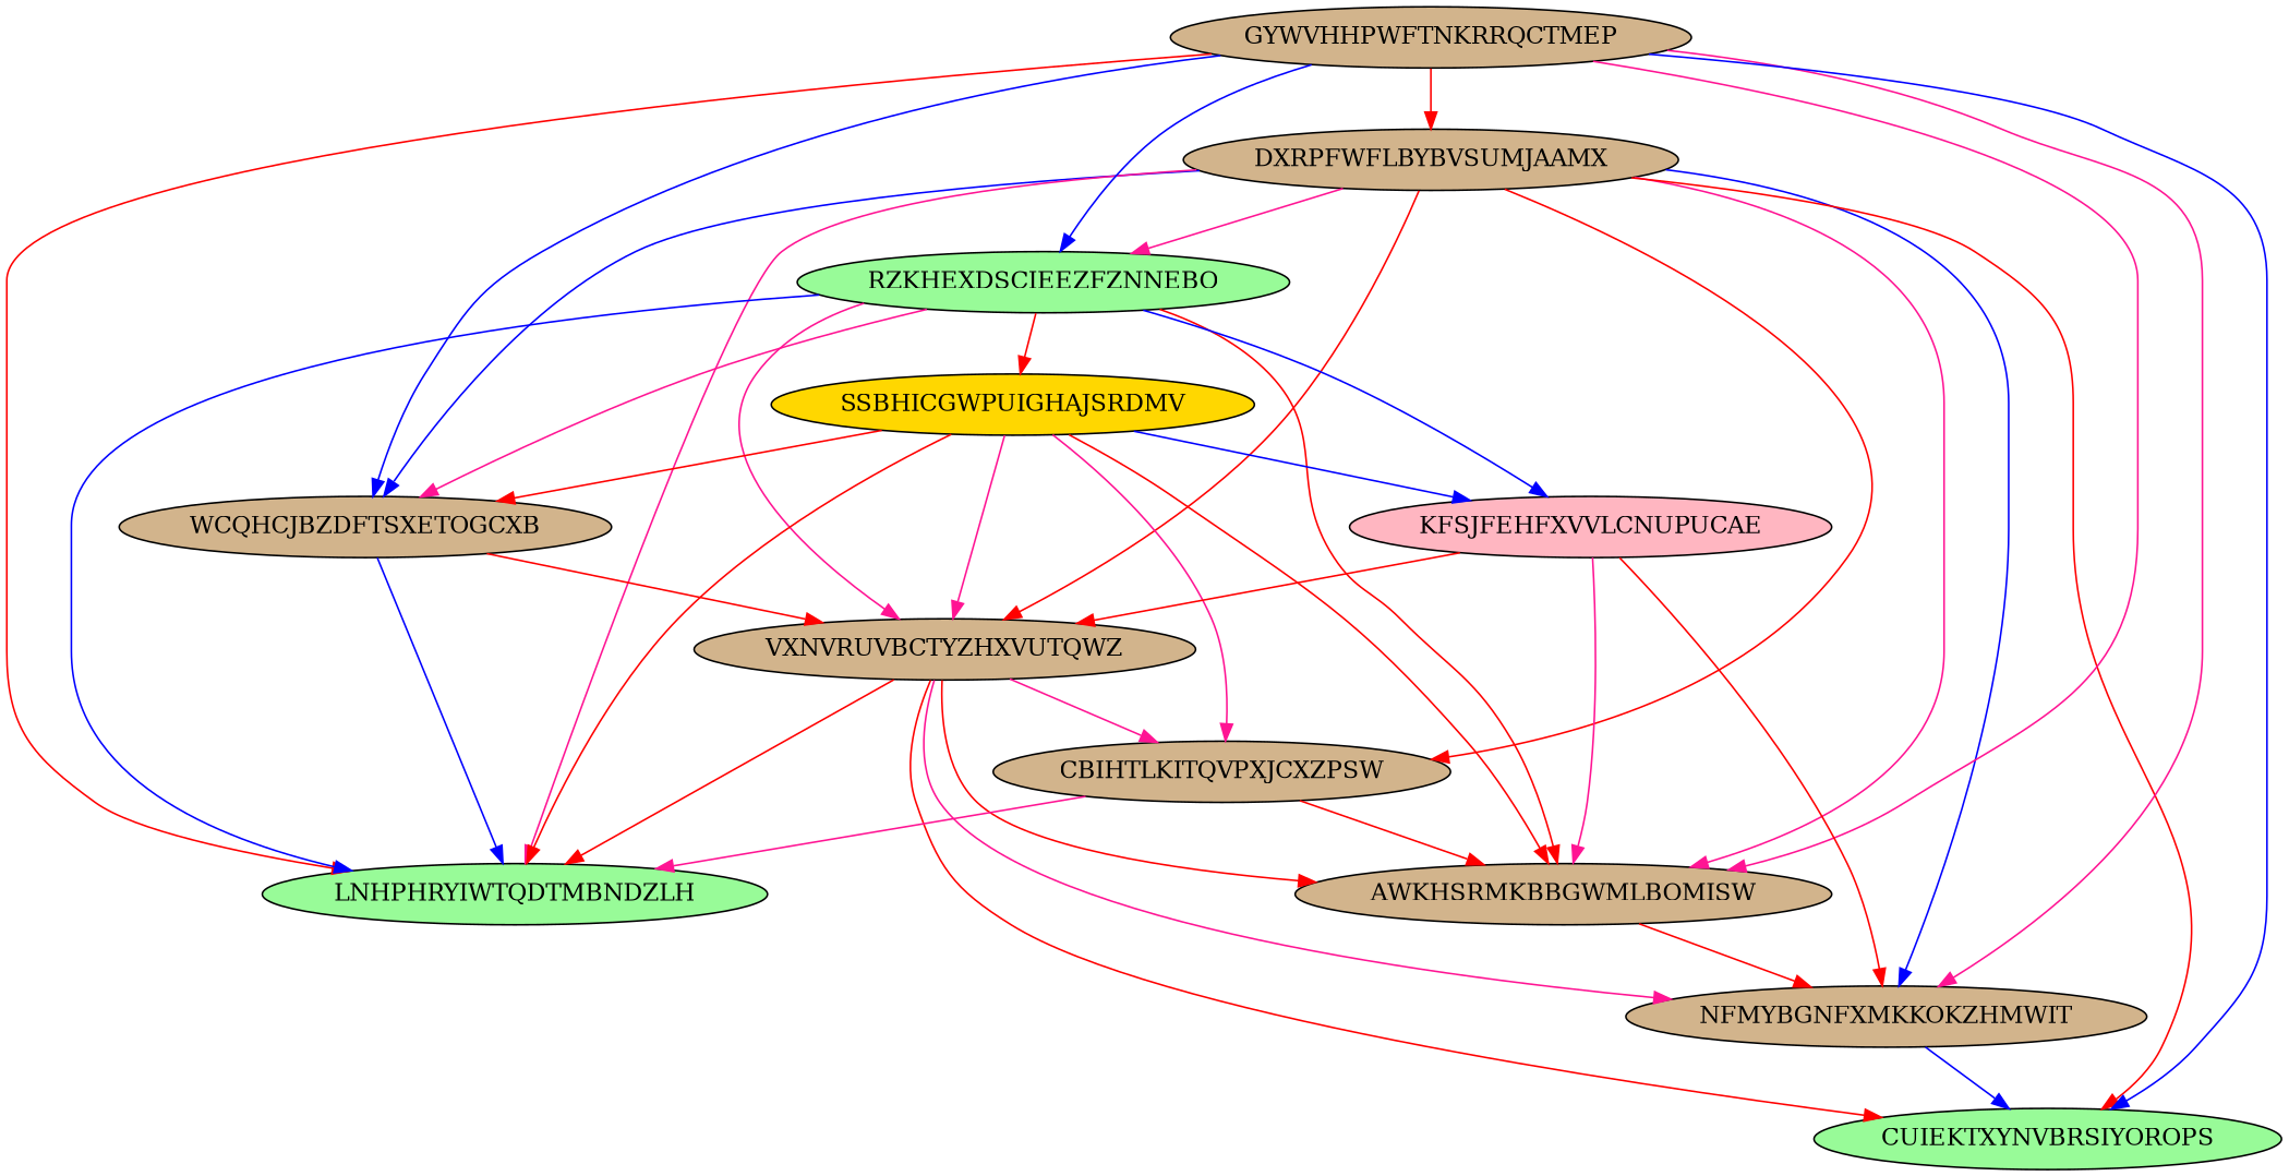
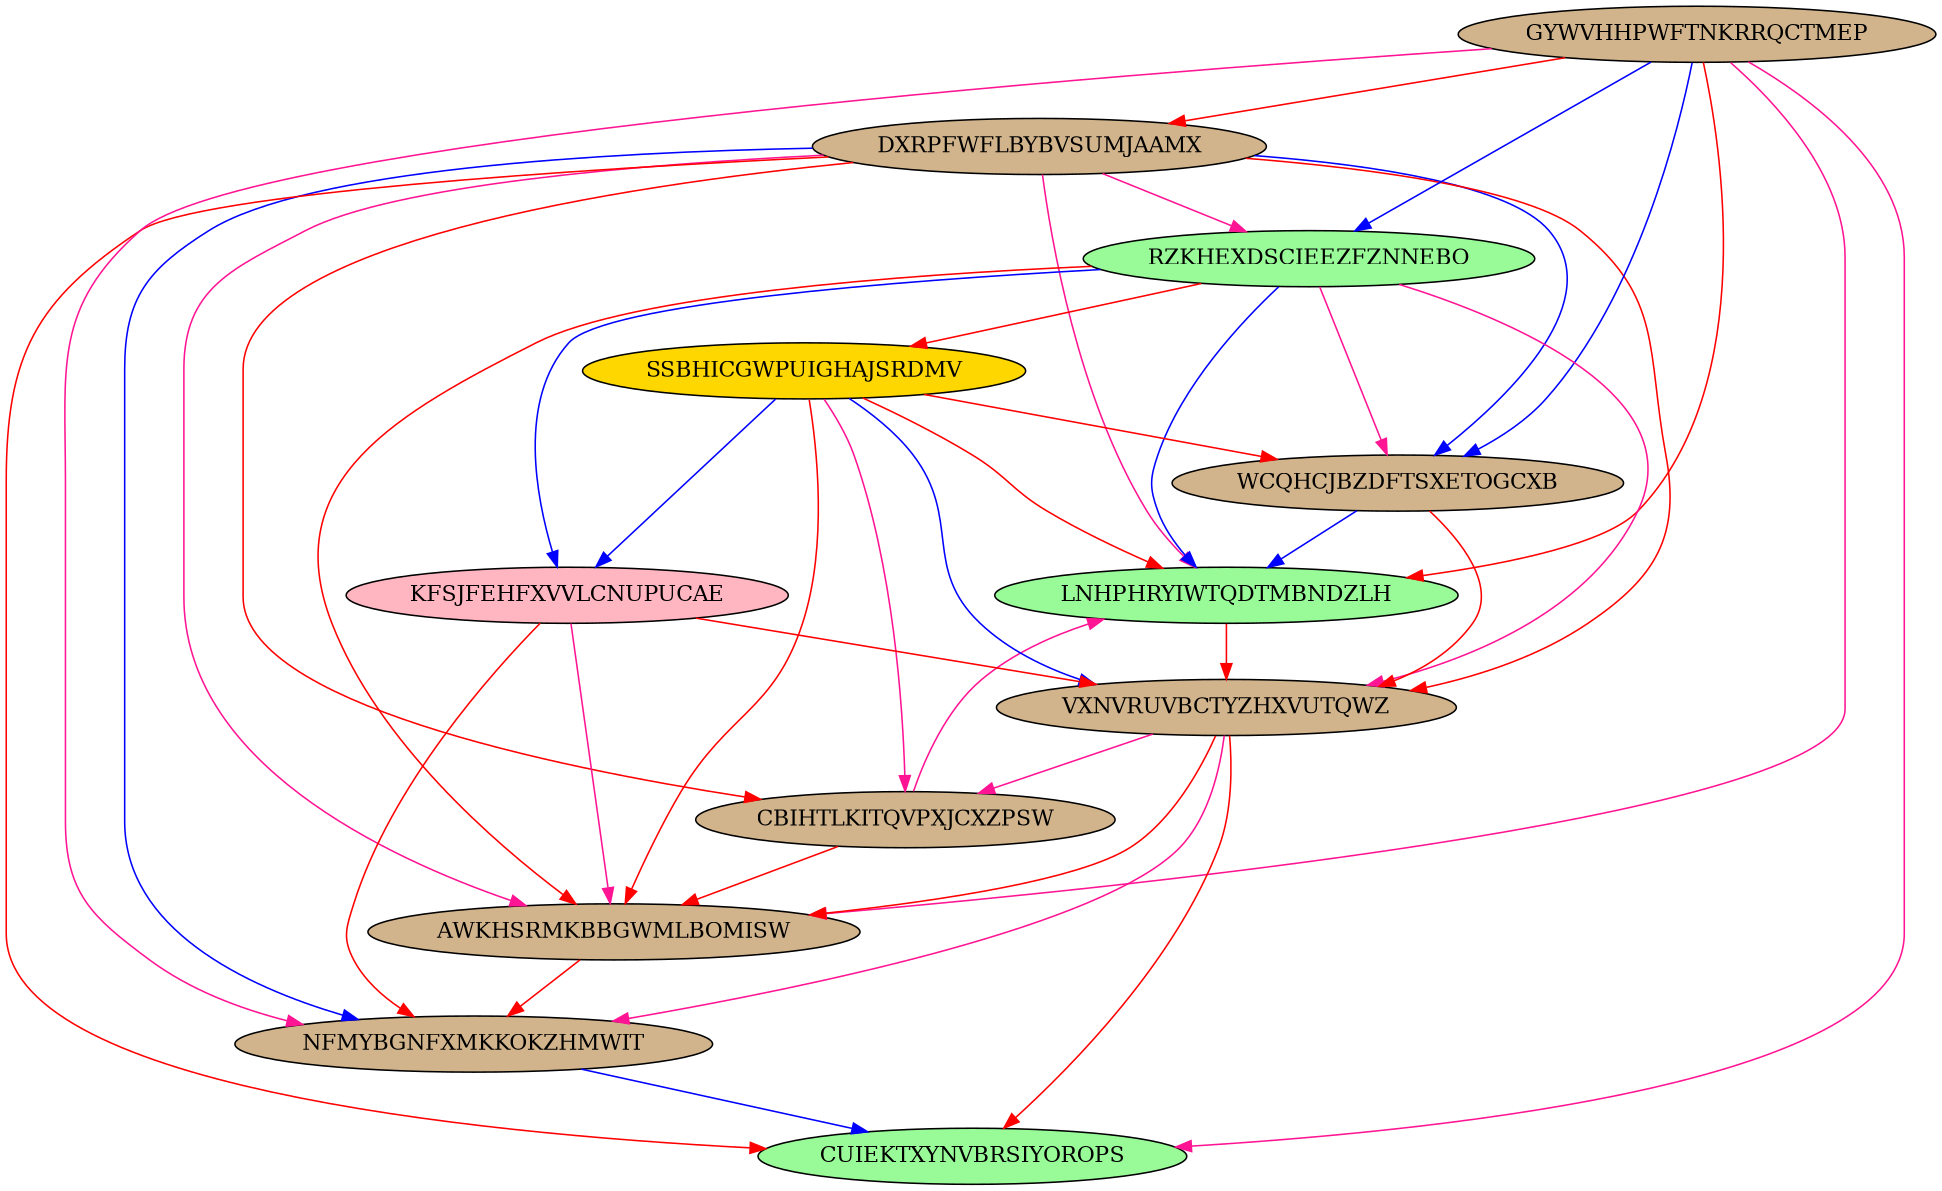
  digraph {
    node [Weight=10 fillcolor=tan style=filled]
    edge [Weight=15 color=red]
    DXRPFWFLBYBVSUMJAAMX [Weight=17]
    GYWVHHPWFTNKRRQCTMEP
    RZKHEXDSCIEEZFZNNEBO [Weight=18 fillcolor=palegreen]
    WCQHCJBZDFTSXETOGCXB
    AWKHSRMKBBGWMLBOMISW [Weight=12]
    LNHPHRYIWTQDTMBNDZLH [Weight=17 fillcolor=palegreen]
    NFMYBGNFXMKKOKZHMWIT [Weight=11]
    CUIEKTXYNVBRSIYOROPS [Weight=13 fillcolor=palegreen]
    VXNVRUVBCTYZHXVUTQWZ [Weight=11]
    CBIHTLKITQVPXJCXZPSW [Weight=19]
    SSBHICGWPUIGHAJSRDMV [Weight=20 fillcolor=gold]
    KFSJFEHFXVVLCNUPUCAE [fillcolor=lightpink]
    DXRPFWFLBYBVSUMJAAMX -> RZKHEXDSCIEEZFZNNEBO [Weight=18 color=deeppink]
    DXRPFWFLBYBVSUMJAAMX -> WCQHCJBZDFTSXETOGCXB [Weight=12 color=blue]
    DXRPFWFLBYBVSUMJAAMX -> AWKHSRMKBBGWMLBOMISW [color=deeppink]
    DXRPFWFLBYBVSUMJAAMX -> LNHPHRYIWTQDTMBNDZLH [Weight=17 color=deeppink]
    DXRPFWFLBYBVSUMJAAMX -> NFMYBGNFXMKKOKZHMWIT [Weight=14 color=blue]
    DXRPFWFLBYBVSUMJAAMX -> CUIEKTXYNVBRSIYOROPS
    DXRPFWFLBYBVSUMJAAMX -> VXNVRUVBCTYZHXVUTQWZ [Weight=19]
    DXRPFWFLBYBVSUMJAAMX -> CBIHTLKITQVPXJCXZPSW [Weight=16]
    GYWVHHPWFTNKRRQCTMEP -> DXRPFWFLBYBVSUMJAAMX
    GYWVHHPWFTNKRRQCTMEP -> RZKHEXDSCIEEZFZNNEBO [Weight=12 color=blue]
    GYWVHHPWFTNKRRQCTMEP -> WCQHCJBZDFTSXETOGCXB [Weight=13 color=blue]
    GYWVHHPWFTNKRRQCTMEP -> AWKHSRMKBBGWMLBOMISW [color=deeppink]
    GYWVHHPWFTNKRRQCTMEP -> LNHPHRYIWTQDTMBNDZLH [Weight=16]
    GYWVHHPWFTNKRRQCTMEP -> NFMYBGNFXMKKOKZHMWIT [Weight=11 color=deeppink]
-   GYWVHHPWFTNKRRQCTMEP -> CUIEKTXYNVBRSIYOROPS [Weight=16 color=blue]
+   GYWVHHPWFTNKRRQCTMEP -> CUIEKTXYNVBRSIYOROPS [Weight=16 color=deeppink]
    RZKHEXDSCIEEZFZNNEBO -> WCQHCJBZDFTSXETOGCXB [Weight=10 color=deeppink]
    RZKHEXDSCIEEZFZNNEBO -> AWKHSRMKBBGWMLBOMISW [Weight=20]
    RZKHEXDSCIEEZFZNNEBO -> LNHPHRYIWTQDTMBNDZLH [Weight=11 color=blue]
    RZKHEXDSCIEEZFZNNEBO -> VXNVRUVBCTYZHXVUTQWZ [Weight=10 color=deeppink]
    RZKHEXDSCIEEZFZNNEBO -> SSBHICGWPUIGHAJSRDMV [Weight=10]
    RZKHEXDSCIEEZFZNNEBO -> KFSJFEHFXVVLCNUPUCAE [Weight=20 color=blue]
    WCQHCJBZDFTSXETOGCXB -> LNHPHRYIWTQDTMBNDZLH [Weight=14 color=blue]
    WCQHCJBZDFTSXETOGCXB -> VXNVRUVBCTYZHXVUTQWZ [Weight=12]
    AWKHSRMKBBGWMLBOMISW -> NFMYBGNFXMKKOKZHMWIT [Weight=17]
    NFMYBGNFXMKKOKZHMWIT -> CUIEKTXYNVBRSIYOROPS [Weight=16 color=blue]
    VXNVRUVBCTYZHXVUTQWZ -> AWKHSRMKBBGWMLBOMISW [Weight=13]
-   VXNVRUVBCTYZHXVUTQWZ -> LNHPHRYIWTQDTMBNDZLH [Weight=19]
+   LNHPHRYIWTQDTMBNDZLH -> VXNVRUVBCTYZHXVUTQWZ [Weight=19]
    VXNVRUVBCTYZHXVUTQWZ -> NFMYBGNFXMKKOKZHMWIT [Weight=18 color=deeppink]
    VXNVRUVBCTYZHXVUTQWZ -> CUIEKTXYNVBRSIYOROPS [Weight=19]
    VXNVRUVBCTYZHXVUTQWZ -> CBIHTLKITQVPXJCXZPSW [Weight=16 color=deeppink]
    CBIHTLKITQVPXJCXZPSW -> AWKHSRMKBBGWMLBOMISW [Weight=16]
    CBIHTLKITQVPXJCXZPSW -> LNHPHRYIWTQDTMBNDZLH [color=deeppink]
    SSBHICGWPUIGHAJSRDMV -> WCQHCJBZDFTSXETOGCXB [Weight=19]
    SSBHICGWPUIGHAJSRDMV -> AWKHSRMKBBGWMLBOMISW [Weight=17]
    SSBHICGWPUIGHAJSRDMV -> LNHPHRYIWTQDTMBNDZLH [Weight=20]
-   SSBHICGWPUIGHAJSRDMV -> VXNVRUVBCTYZHXVUTQWZ [Weight=13 color=deeppink]
+   SSBHICGWPUIGHAJSRDMV -> VXNVRUVBCTYZHXVUTQWZ [Weight=13 color=blue]
    SSBHICGWPUIGHAJSRDMV -> CBIHTLKITQVPXJCXZPSW [color=deeppink]
    SSBHICGWPUIGHAJSRDMV -> KFSJFEHFXVVLCNUPUCAE [Weight=14 color=blue]
    KFSJFEHFXVVLCNUPUCAE -> AWKHSRMKBBGWMLBOMISW [Weight=19 color=deeppink]
    KFSJFEHFXVVLCNUPUCAE -> NFMYBGNFXMKKOKZHMWIT [Weight=17]
    KFSJFEHFXVVLCNUPUCAE -> VXNVRUVBCTYZHXVUTQWZ [Weight=10]
  }
